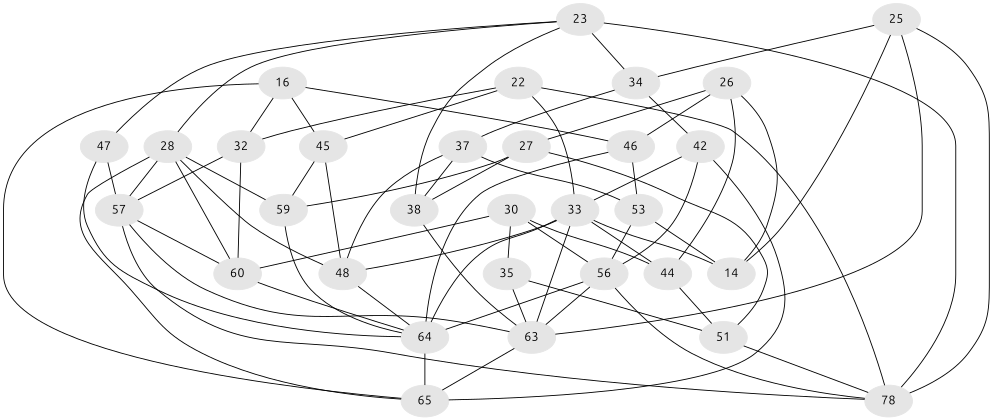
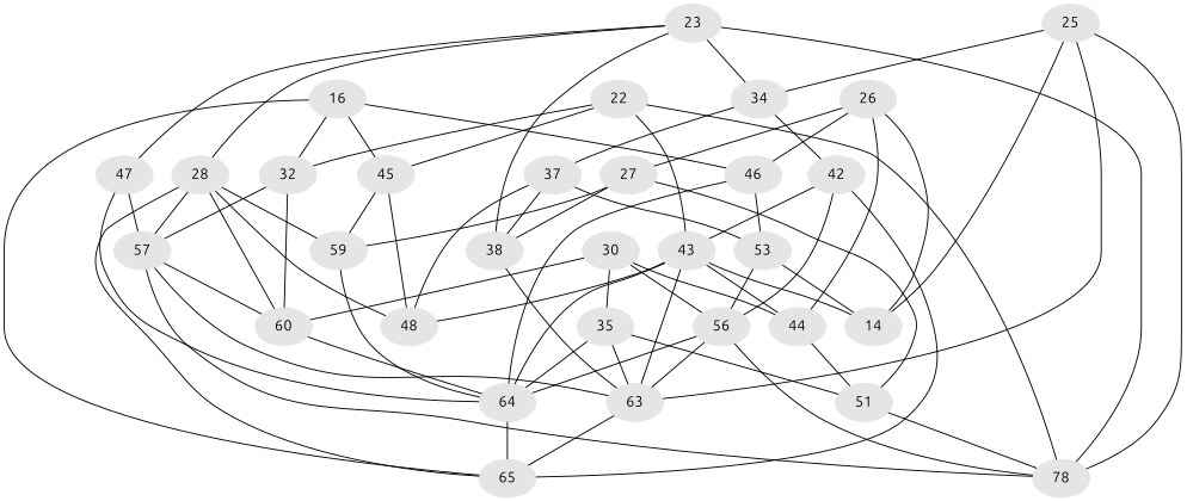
  graph {
    fontname=Ubuntu
    node [color=gray90 fontname=Ubuntu style=filled]
    edge [fontname=Ubuntu]
    16 [super="+10"]
    32
    45
    46
    65 [super="+8+62"]
    57 [super="+24"]
    60 [super="+12"]
    59 [super="+49"]
    48
    64 [super="+9+21+61"]
    53
    22
-   43 [super="+40+41" label=33]
+   43 [super="+40+41"]
    n14 [label=78 super="+7+39"]
    n15 [label=14]
    63 [super="+36+14+52"]
    44
    23 [super="+20"]
    28 [super="+5+19"]
    34 [super="+33"]
    38
    47
    37
    42 [super="+18"]
    25 [super="+2"]
    26
    27
    n28 [label=51]
    30
    35
    56 [super="+29+51"]
    16 -- 32
    16 -- 45
    16 -- 46
    16 -- 65
    32 -- 57
    32 -- 60
    45 -- 59
    45 -- 48
    46 -- 64
    46 -- 53
    57 -- 60
    57 -- n14
    57 -- 63 [weight=2]
    60 -- 64 [weight=2]
    59 -- 64 [weight=3]
    64 -- 65 [weight=2]
    53 -- n15
    53 -- 56
    22 -- 32
    22 -- 45
    22 -- 43
    22 -- n14
    43 -- 48
    43 -- 64 [weight=2]
    43 -- n15
    43 -- 63 [weight=2]
    43 -- 44
    63 -- 65 [weight=2]
    44 -- n28
    23 -- n14
    23 -- 28
    23 -- 34 [weight=2]
    23 -- 38
    23 -- 47
    28 -- 65 [weight=2]
    28 -- 57 [weight=2]
    28 -- 60
    28 -- 59
    28 -- 48
    34 -- 37
    34 -- 42
    38 -- 63
    47 -- 57
    47 -- 64
    37 -- 48
    37 -- 53
    37 -- 38
    42 -- 65
    42 -- 43 [weight=2]
    42 -- 56 [weight=2]
    25 -- n14 [weight=2]
    25 -- n15
    25 -- 63
    25 -- 34 [weight=2]
    26 -- 46
    26 -- n15
    26 -- 44
    26 -- 27
    27 -- 59
    27 -- 38
    27 -- n28
    n28 -- n14
    30 -- 60
    30 -- 44
    30 -- 35
    30 -- 56
-   48 -- 64
+   35 -- 64
    35 -- 63
    35 -- n28
    56 -- 64 [weight=4]
    56 -- n14
    56 -- 63 [weight=3]
  }
